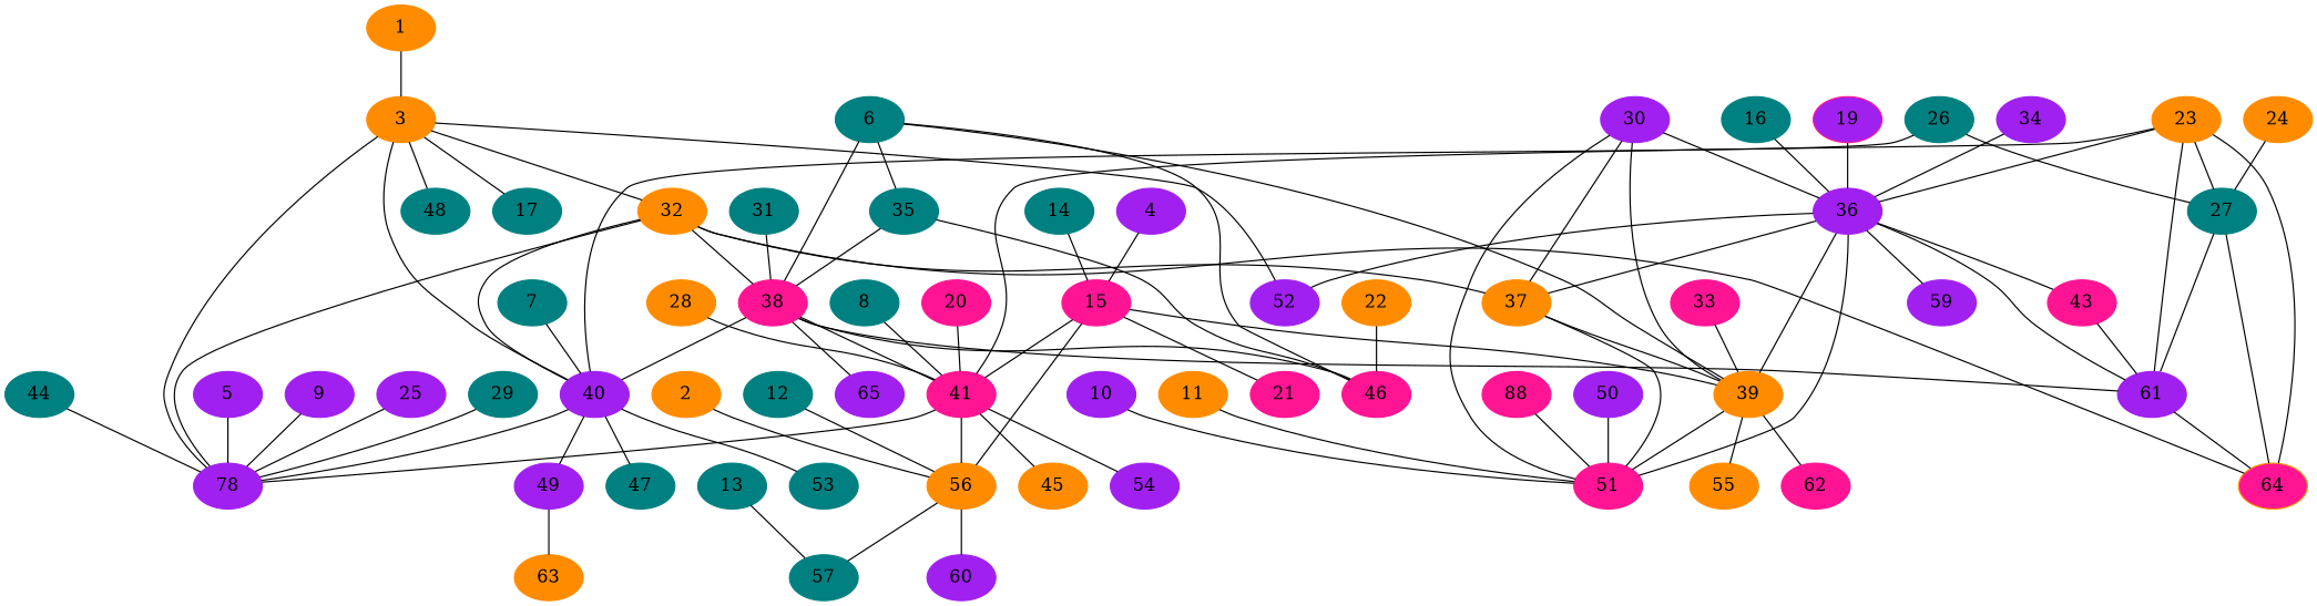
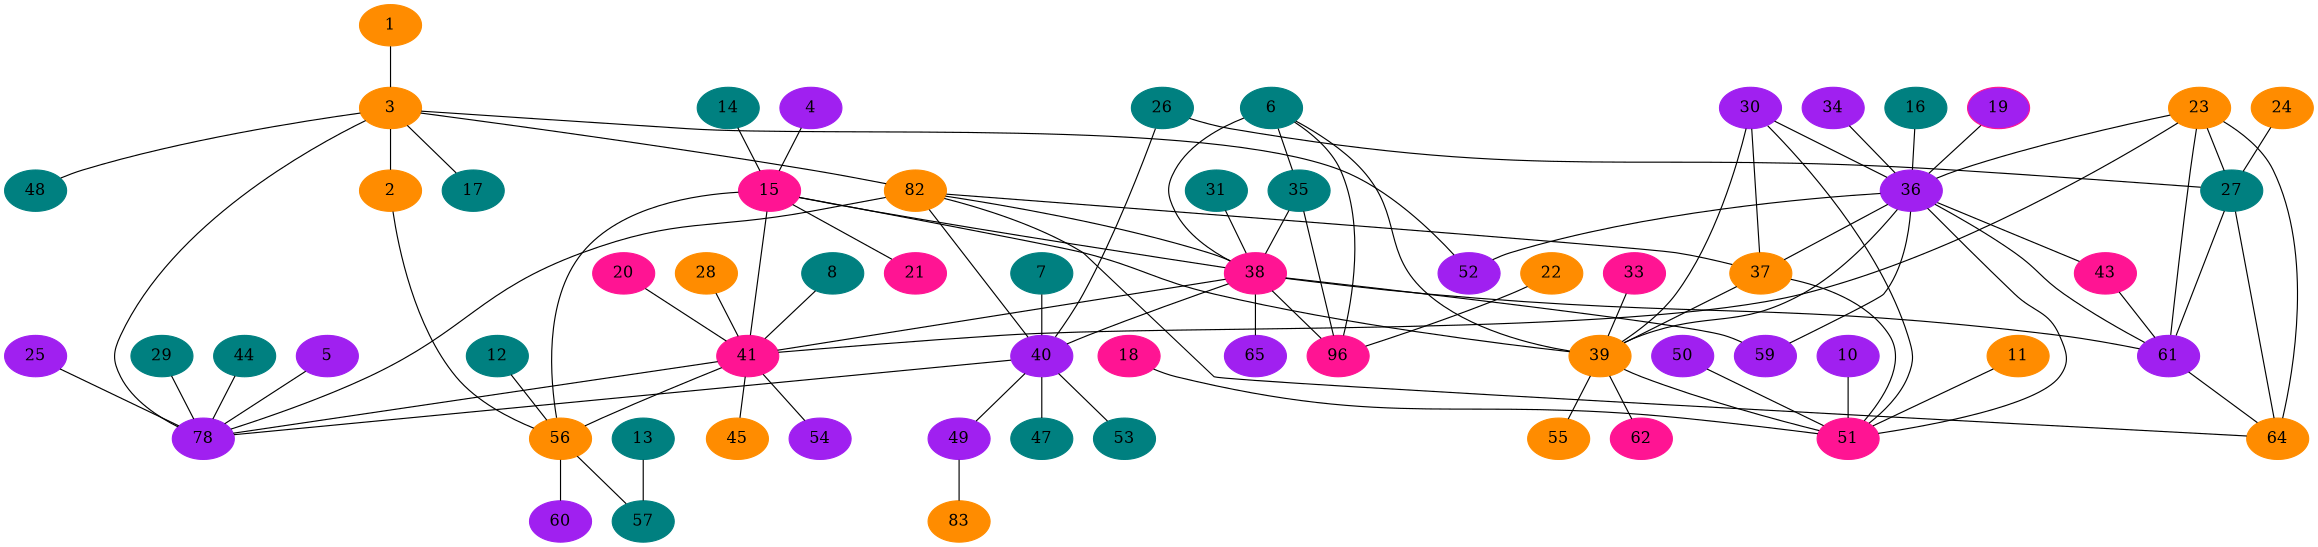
  graph {
    node [color=teal style=filled]
    edge [weight=1.0]
    1 [color=darkorange]
    3 [color=darkorange]
    17
-   32 [color=darkorange]
+   32 [color=darkorange label=82]
    40 [color=purple]
    48
    52 [color=purple]
    n8 [color=purple label=78]
    2 [color=darkorange]
    56 [color=darkorange]
    57
    60 [color=purple]
    38 [color=deeppink]
-   64 [color=darkorange fillcolor=deeppink]
+   64 [color=darkorange]
    37 [color=darkorange]
    47
    49 [color=purple]
    53
    15 [color=deeppink]
    4 [color=purple]
    39 [color=darkorange]
    41 [color=deeppink]
    21 [color=deeppink]
    5 [color=purple]
    6
    35
-   46 [color=deeppink]
+   46 [color=deeppink label=96]
    61 [color=purple]
    59 [color=purple]
    65 [color=purple]
    51 [color=deeppink]
    55 [color=darkorange]
    62 [color=deeppink]
    7
    8
    45 [color=darkorange]
    54 [color=purple]
-   9 [color=purple]
    10 [color=purple]
    11 [color=darkorange]
    12
    13
    14
    16
    36 [color=purple]
    43 [color=deeppink]
-   18 [color=deeppink label=88]
+   18 [color=deeppink]
    19 [color=deeppink fillcolor=purple]
    20 [color=deeppink]
    22 [color=darkorange]
    23 [color=darkorange]
    27
    24 [color=darkorange]
    25 [color=purple]
    26
    28 [color=darkorange]
    29
    30 [color=purple]
    31
    33 [color=deeppink]
    34 [color=purple]
-   63 [color=darkorange]
+   63 [color=darkorange label=83]
    44
    50 [color=purple]
    1 -- 3
    3 -- 17
    3 -- 32 [weight=3.0]
-   3 -- 40 [weight=3.0]
+   3 -- 2 [weight=3.0]
    3 -- 48
    3 -- 52
    3 -- n8 [weight=3.0]
    32 -- 40
    32 -- n8
    32 -- 38
    32 -- 64
    32 -- 37
    40 -- n8
    40 -- 47
    40 -- 49
    40 -- 53
    2 -- 56
    56 -- 57
    56 -- 60
    38 -- 40
    38 -- 41
    38 -- 46 [weight=3.0]
    38 -- 61
+   38 -- 59
    38 -- 65
    37 -- 39 [weight=2.0]
    37 -- 51
    49 -- 63
    15 -- 56 [weight=4.0]
+   15 -- 38
    15 -- 39
    15 -- 41 [weight=4.0]
    15 -- 21
    4 -- 15
    39 -- 51 [weight=2.0]
    39 -- 55
    39 -- 62
    41 -- n8
    41 -- 56 [weight=4.0]
    41 -- 45
    41 -- 54
    5 -- n8
    6 -- 38 [weight=3.0]
    6 -- 39
    6 -- 35
    6 -- 46
    35 -- 38 [weight=3.0]
    35 -- 46
    61 -- 64
    7 -- 40
    8 -- 41
-   9 -- n8
    10 -- 51
    11 -- 51
    12 -- 56
    13 -- 57
    14 -- 15
    16 -- 36
    36 -- 52
    36 -- 37
    36 -- 39 [weight=2.0]
    36 -- 61
    36 -- 59
    36 -- 51
    36 -- 43
    43 -- 61
    18 -- 51
    19 -- 36
    20 -- 41
    22 -- 46
    23 -- 64 [weight=3.0]
    23 -- 41
    23 -- 61 [weight=3.0]
    23 -- 36
    23 -- 27 [weight=3.0]
    27 -- 64
    27 -- 61
    24 -- 27
    25 -- n8
    26 -- 40
    26 -- 27
    28 -- 41
    29 -- n8
    30 -- 37
    30 -- 39 [weight=2.0]
    30 -- 51
    30 -- 36
    31 -- 38
    33 -- 39
    34 -- 36
    44 -- n8
    50 -- 51
  }
